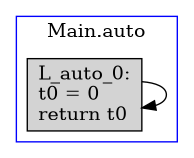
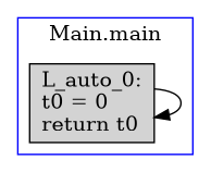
  digraph {
    n1 [fillcolor=lightgrey label="L_auto_0:\lt0 = 0\lreturn t0\l" shape=box style=filled]
    subgraph cluster_1 {
      color=blue
-     label="Main.auto"
+     label="Main.main"
      n1
    }
    n1 -> n1
  }
